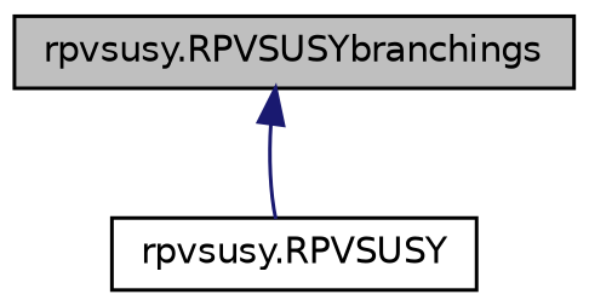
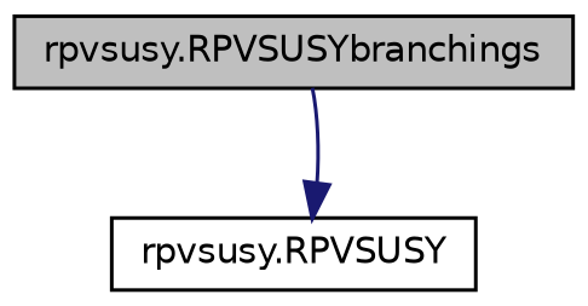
  digraph {
    node [color=black fontname=Helvetica fontsize=10 shape=record style=filled]
    n1 [fillcolor=grey75 fontcolor=black height=0.2 label="rpvsusy.RPVSUSYbranchings" width=0.4]
    n2 [fillcolor=white height=0.2 label="rpvsusy.RPVSUSY" width=0.4]
-   n1 -> n2 [color=midnightblue dir=back fontname=Helvetica fontsize=10 labelfontname=Helvetica labelfontsize=10 style=solid]
+   n2 -> n1 [color=midnightblue dir=back fontname=Helvetica fontsize=10 labelfontname=Helvetica labelfontsize=10 style=solid]
  }
